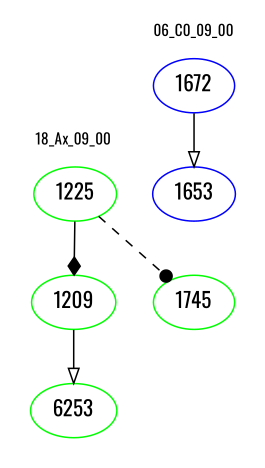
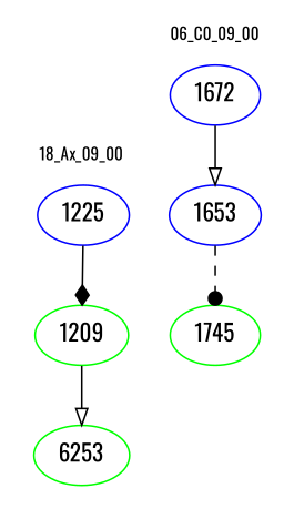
  digraph {
    fontname=Oswald
    node [color=blue fontname=Oswald]
    edge [arrowhead=onormal color=black fontname=Oswald style=solid]
-   n1 [color=green label=1225]
+   n1 [label=1225]
    n2 [color=green label=1209]
    n3 [color=green label=6253]
    n4 [label=1672]
    n5 [label=1653]
    n6 [color=green label=1745]
    subgraph cluster_1 {
      color=white
      fontsize=10
      label="18_Ax_09_00"
      n1
      n2
      n3
    }
    subgraph cluster_2 {
      color=white
      fontsize=10
      label="06_C0_09_00"
      n4
      n5
      n6
    }
    n1 -> n2 [arrowhead=diamond]
    n2 -> n3
    n4 -> n5
-   n1 -> n6 [arrowhead=dot style=dashed]
+   n5 -> n6 [arrowhead=dot style=dashed]
  }
